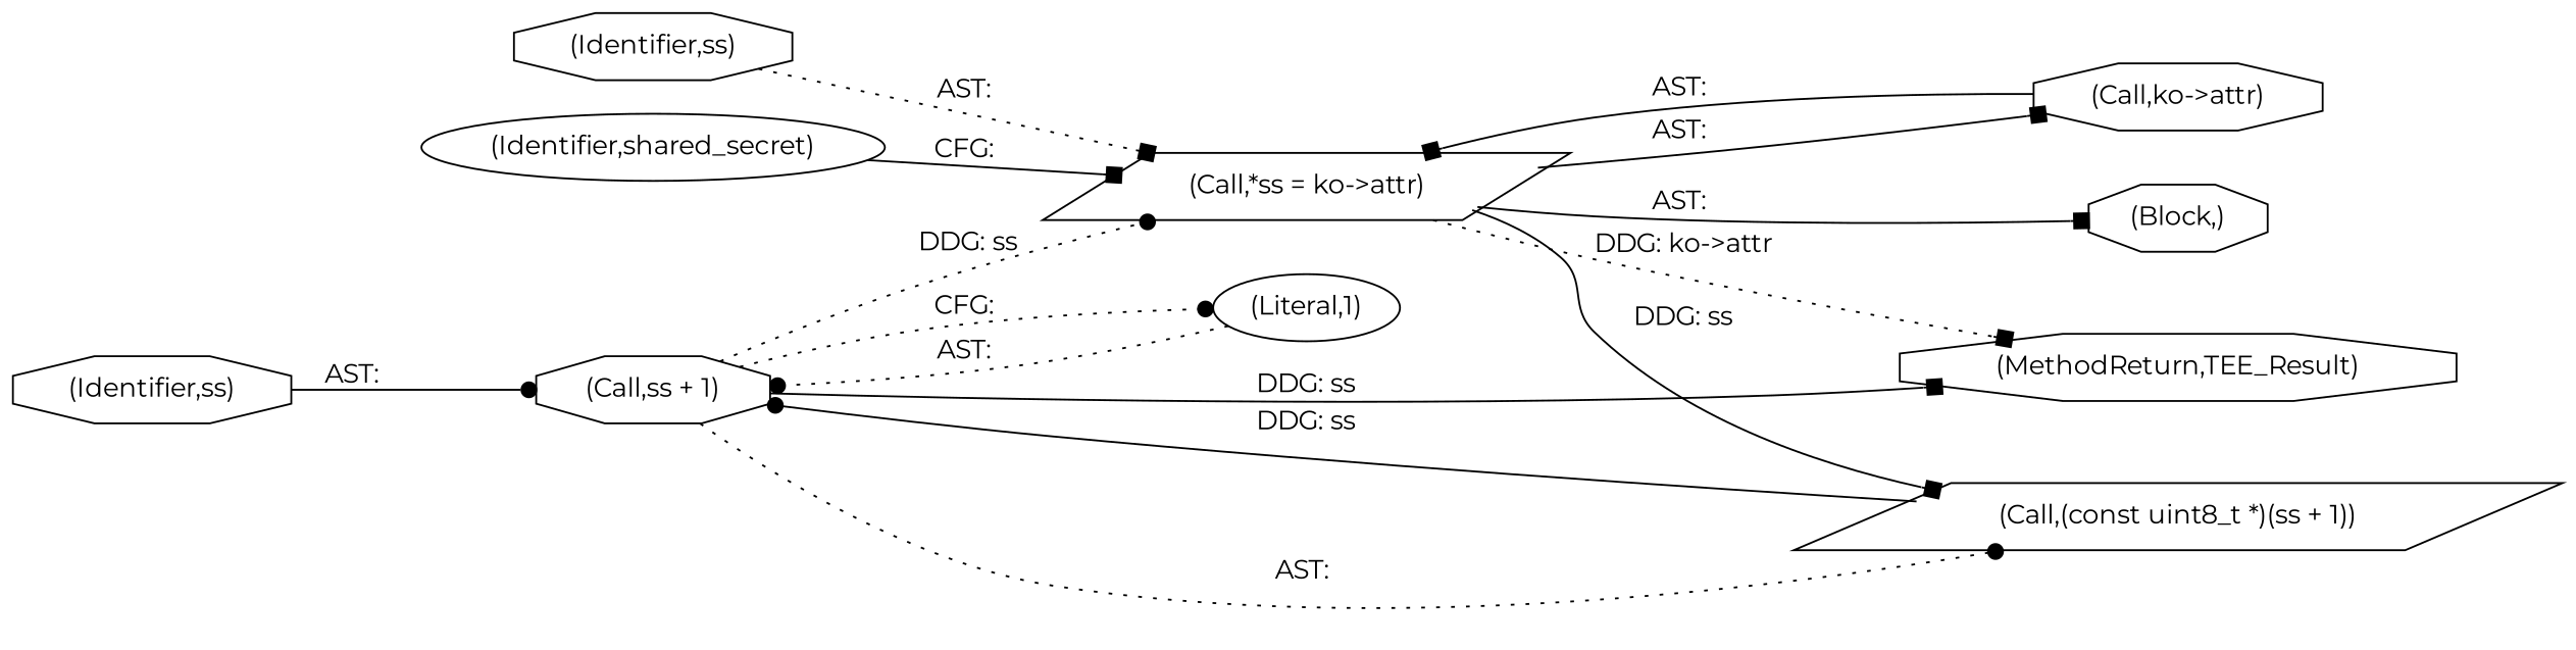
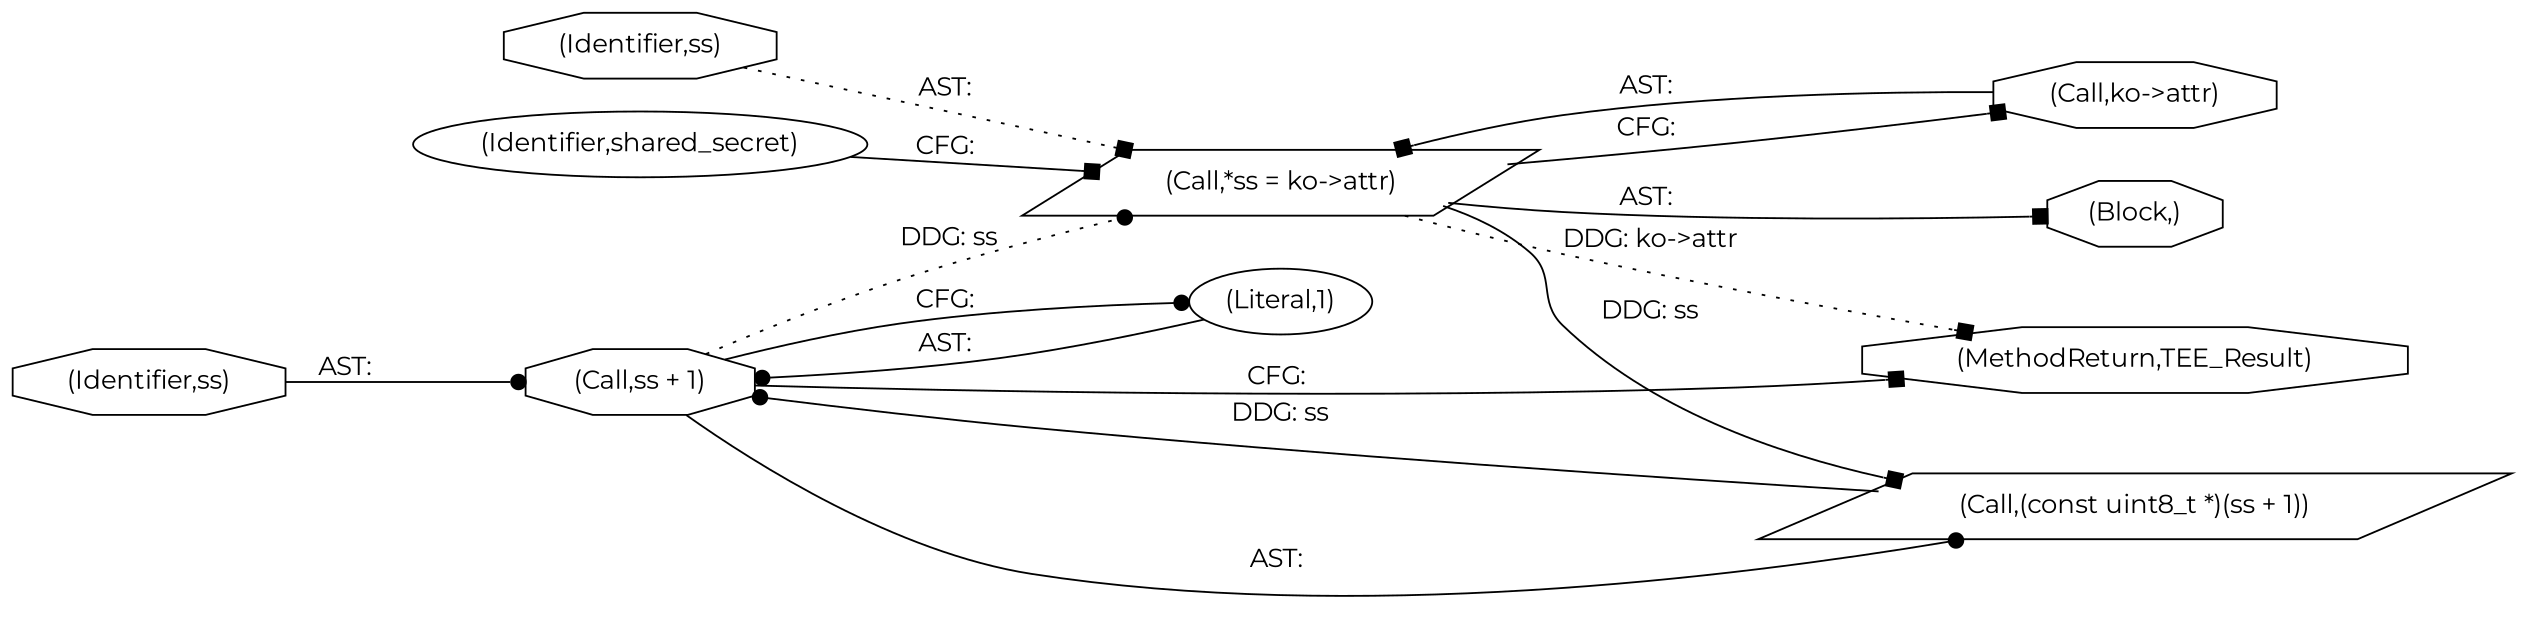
  digraph {
    fontname=Montserrat
    rankdir=LR
    node [fontname=Montserrat shape=octagon]
    edge [arrowhead=box fontname=Montserrat style=solid]
    n1 [label="(Call,ss + 1)"]
    n2 [label="(MethodReturn,TEE_Result)"]
    n3 [label="(Literal,1)" shape=ellipse]
    n4 [label="(Call,(const uint8_t *)(ss + 1))" shape=parallelogram]
    n5 [label="(Call,*ss = ko->attr)" shape=parallelogram]
    n6 [label="(Call,ko->attr)"]
    n7 [label="(Block,)"]
    n8 [label="(Identifier,shared_secret)" shape=ellipse]
    n9 [label="(Identifier,ss)"]
    n10 [label="(Identifier,ss)"]
-   n1 -> n2 [label="DDG: ss"]
-   n1 -> n3 [arrowhead=dot label="CFG: " style=dotted]
-   n1 -> n4 [arrowhead=dot label="AST: " style=dotted]
+   n1 -> n2 [label="CFG: "]
+   n1 -> n3 [arrowhead=dot label="CFG: "]
+   n1 -> n4 [arrowhead=dot label="AST: "]
    n1 -> n5 [arrowhead=dot label="DDG: ss" style=dotted]
-   n3 -> n1 [arrowhead=dot label="AST: " style=dotted]
+   n3 -> n1 [arrowhead=dot label="AST: "]
    n4 -> n1 [arrowhead=dot label="DDG: ss"]
    n5 -> n2 [label="DDG: ko->attr" style=dotted]
    n5 -> n4 [label="DDG: ss"]
-   n5 -> n6 [label="AST: "]
+   n5 -> n6 [label="CFG: "]
    n5 -> n7 [label="AST: "]
    n6 -> n5 [label="AST: "]
    n8 -> n5 [label="CFG: "]
    n9 -> n1 [arrowhead=dot label="AST: "]
    n10 -> n5 [label="AST: " style=dotted]
  }
